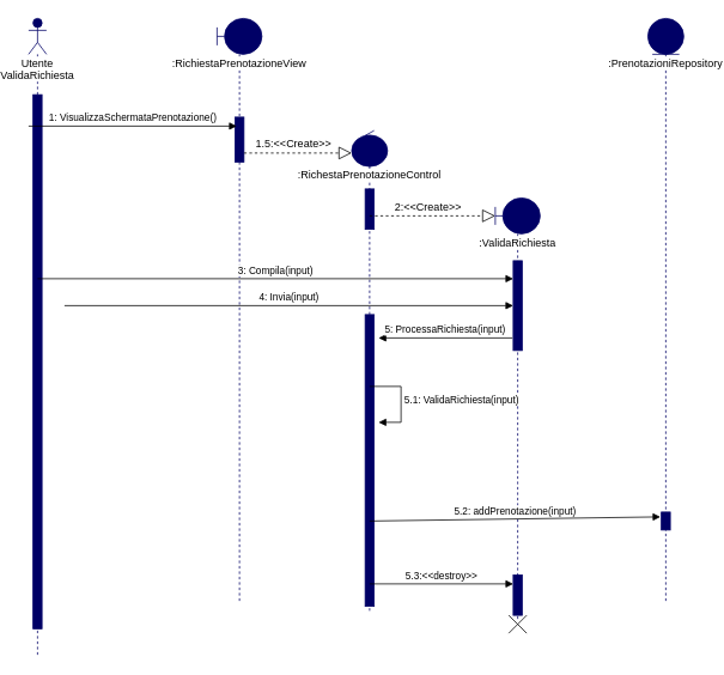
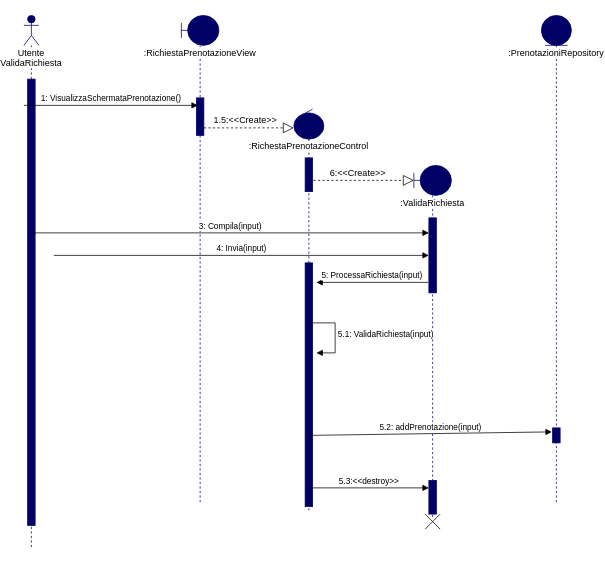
  <mxCell id="0" />
  <mxCell id="1" parent="0" />
  <mxCell id="2" value="&lt;span style=&quot;background-color: rgb(255 , 255 , 255)&quot;&gt;Utente ValidaRichiesta&lt;/span&gt;" style="shape=umlLifeline;participant=umlActor;perimeter=lifelinePerimeter;whiteSpace=wrap;html=1;container=1;collapsible=0;recursiveResize=0;verticalAlign=top;spacingTop=36;outlineConnect=0;fillColor=#000066;strokeColor=#000066;" parent="1" vertex="1"><mxGeometry x="20" y="20" width="20" height="710" as="geometry" /></mxCell>
  <mxCell id="3" value="" style="html=1;points=[];perimeter=orthogonalPerimeter;strokeColor=#000066;fillColor=#000066;" parent="2" vertex="1"><mxGeometry x="5" y="85" width="10" height="595" as="geometry" /></mxCell>
  <mxCell id="4" value="&lt;span style=&quot;background-color: rgb(255 , 255 , 255)&quot;&gt;:RichiestaPrenotazioneView&lt;/span&gt;" style="shape=umlLifeline;participant=umlBoundary;perimeter=lifelinePerimeter;whiteSpace=wrap;html=1;container=1;collapsible=0;recursiveResize=0;verticalAlign=top;spacingTop=36;outlineConnect=0;strokeColor=#000066;fillColor=#000066;" parent="1" vertex="1"><mxGeometry x="230" y="20" width="50" height="650" as="geometry" /></mxCell>
  <mxCell id="5" value="" style="html=1;points=[];perimeter=orthogonalPerimeter;strokeColor=#000066;fillColor=#000066;" parent="4" vertex="1"><mxGeometry x="20" y="110" width="10" height="50" as="geometry" /></mxCell>
  <mxCell id="6" value="1: VisualizzaSchermataPrenotazione()" style="html=1;verticalAlign=bottom;endArrow=block;" parent="1" edge="1"><mxGeometry width="80" relative="1" as="geometry"><mxPoint x="20" y="140" as="sourcePoint" /><mxPoint x="252" y="140" as="targetPoint" /></mxGeometry></mxCell>
  <mxCell id="7" value="" style="endArrow=block;dashed=1;endFill=0;endSize=12;html=1;" parent="1" edge="1"><mxGeometry width="160" relative="1" as="geometry"><mxPoint x="260" y="170" as="sourcePoint" /><mxPoint x="380" y="170" as="targetPoint" /></mxGeometry></mxCell>
  <mxCell id="8" value="1.5:&amp;lt;&amp;lt;Create&amp;gt;&amp;gt;" style="text;html=1;align=center;verticalAlign=middle;resizable=0;points=[];autosize=1;" parent="1" vertex="1"><mxGeometry x="265" y="150" width="100" height="20" as="geometry" /></mxCell>
  <mxCell id="9" value="&lt;span style=&quot;background-color: rgb(255 , 255 , 255)&quot;&gt;:RichestaPrenotazioneControl&lt;/span&gt;" style="shape=umlLifeline;participant=umlControl;perimeter=lifelinePerimeter;whiteSpace=wrap;html=1;container=1;collapsible=0;recursiveResize=0;verticalAlign=top;spacingTop=36;outlineConnect=0;strokeColor=#000066;fillColor=#000066;" parent="1" vertex="1"><mxGeometry x="380" y="145" width="40" height="535" as="geometry" /></mxCell>
  <mxCell id="10" value="" style="html=1;points=[];perimeter=orthogonalPerimeter;strokeColor=#000066;fillColor=#000066;" parent="9" vertex="1"><mxGeometry x="15" y="65" width="10" height="45" as="geometry" /></mxCell>
  <mxCell id="11" value="" style="html=1;points=[];perimeter=orthogonalPerimeter;strokeColor=#000066;fillColor=#000066;" parent="9" vertex="1"><mxGeometry x="15" y="205" width="10" height="325" as="geometry" /></mxCell>
  <mxCell id="12" value="" style="endArrow=block;dashed=1;endFill=0;endSize=12;html=1;" parent="1" edge="1"><mxGeometry width="160" relative="1" as="geometry"><mxPoint x="400" y="240" as="sourcePoint" /><mxPoint x="540" y="240" as="targetPoint" /></mxGeometry></mxCell>
- <mxCell id="13" value="2:&amp;lt;&amp;lt;Create&amp;gt;&amp;gt;" style="text;html=1;align=center;verticalAlign=middle;resizable=0;points=[];autosize=1;" parent="1" vertex="1"><mxGeometry x="420" y="220" width="90" height="20" as="geometry" /></mxCell>
+ <mxCell id="13" value="6:&amp;lt;&amp;lt;Create&amp;gt;&amp;gt;" style="text;html=1;align=center;verticalAlign=middle;resizable=0;points=[];autosize=1;" parent="1" vertex="1"><mxGeometry x="420" y="220" width="90" height="20" as="geometry" /></mxCell>
  <mxCell id="14" value="&lt;span style=&quot;background-color: rgb(255 , 255 , 255)&quot;&gt;:ValidaRichiesta&lt;/span&gt;" style="shape=umlLifeline;participant=umlBoundary;perimeter=lifelinePerimeter;whiteSpace=wrap;html=1;container=1;collapsible=0;recursiveResize=0;verticalAlign=top;spacingTop=36;outlineConnect=0;strokeColor=#000066;fillColor=#000066;" parent="1" vertex="1"><mxGeometry x="540" y="220" width="50" height="470" as="geometry" /></mxCell>
  <mxCell id="15" value="" style="html=1;points=[];perimeter=orthogonalPerimeter;strokeColor=#000066;fillColor=#000066;" parent="14" vertex="1"><mxGeometry x="20" y="70" width="10" height="100" as="geometry" /></mxCell>
  <mxCell id="16" value="" style="html=1;points=[];perimeter=orthogonalPerimeter;strokeColor=#000066;fillColor=#000066;" parent="14" vertex="1"><mxGeometry x="20" y="420" width="10" height="45" as="geometry" /></mxCell>
  <mxCell id="17" value="" style="shape=umlDestroy;fillColor=#000066;" parent="14" vertex="1"><mxGeometry x="15" y="465" width="20" height="20" as="geometry" /></mxCell>
  <mxCell id="18" value="3: Compila(input)" style="html=1;verticalAlign=bottom;endArrow=block;" parent="1" edge="1"><mxGeometry width="80" relative="1" as="geometry"><mxPoint x="30" y="310" as="sourcePoint" /><mxPoint x="560" y="310" as="targetPoint" /></mxGeometry></mxCell>
  <mxCell id="19" value="4: Invia(input)" style="html=1;verticalAlign=bottom;endArrow=block;" parent="1" edge="1"><mxGeometry width="80" relative="1" as="geometry"><mxPoint x="60" y="340" as="sourcePoint" /><mxPoint x="560" y="340" as="targetPoint" /></mxGeometry></mxCell>
  <mxCell id="20" value="5: ProcessaRichiesta(input)" style="html=1;verticalAlign=bottom;endArrow=block;exitX=-0.1;exitY=0.86;exitDx=0;exitDy=0;exitPerimeter=0;" parent="1" source="15" edge="1"><mxGeometry width="80" relative="1" as="geometry"><mxPoint x="270" y="400" as="sourcePoint" /><mxPoint x="410" y="376" as="targetPoint" /></mxGeometry></mxCell>
  <mxCell id="21" value="5.1: ValidaRichiesta(input)" style="edgeStyle=orthogonalEdgeStyle;html=1;align=left;spacingLeft=2;endArrow=block;rounded=0;" parent="1" edge="1"><mxGeometry relative="1" as="geometry"><mxPoint x="400" y="430" as="sourcePoint" /><Array as="points"><mxPoint x="435" y="430" /><mxPoint x="435" y="470" /></Array><mxPoint x="410" y="470" as="targetPoint" /></mxGeometry></mxCell>
  <mxCell id="22" value="5.2: addPrenotazione(input)" style="html=1;verticalAlign=bottom;endArrow=block;entryX=-0.1;entryY=0.267;entryDx=0;entryDy=0;entryPerimeter=0;" parent="1" target="24" edge="1"><mxGeometry width="80" relative="1" as="geometry"><mxPoint x="400" y="580" as="sourcePoint" /><mxPoint x="720" y="580" as="targetPoint" /></mxGeometry></mxCell>
  <mxCell id="23" value="&lt;span style=&quot;background-color: rgb(255 , 255 , 255)&quot;&gt;:PrenotazioniRepository&lt;/span&gt;" style="shape=umlLifeline;participant=umlEntity;perimeter=lifelinePerimeter;whiteSpace=wrap;html=1;container=1;collapsible=0;recursiveResize=0;verticalAlign=top;spacingTop=36;outlineConnect=0;strokeColor=#000066;fillColor=#000066;" parent="1" vertex="1"><mxGeometry x="710" y="20" width="40" height="650" as="geometry" /></mxCell>
  <mxCell id="24" value="" style="html=1;points=[];perimeter=orthogonalPerimeter;strokeColor=#000066;fillColor=#000066;" parent="23" vertex="1"><mxGeometry x="15" y="550" width="10" height="20" as="geometry" /></mxCell>
  <mxCell id="25" value="5.3:&amp;lt;&amp;lt;destroy&amp;gt;&amp;gt;" style="html=1;verticalAlign=bottom;endArrow=block;" parent="1" edge="1"><mxGeometry width="80" relative="1" as="geometry"><mxPoint x="400" y="650" as="sourcePoint" /><mxPoint x="560" y="650" as="targetPoint" /></mxGeometry></mxCell>
